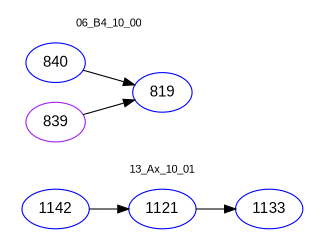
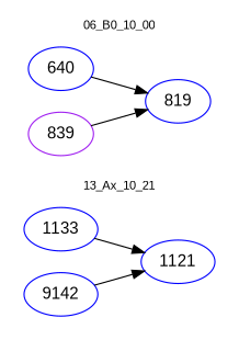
  digraph {
    fontname="Liberation Sans"
    rankdir=LR
    node [color=blue fontname="Liberation Sans"]
    edge [color=black fontname="Liberation Sans"]
    n1 [label=1133]
    n2 [label=1121]
-   n3 [label=1142]
-   n4 [label=840]
+   n3 [label=9142]
+   n4 [label=640]
    n5 [label=819]
    n6 [color=purple label=839]
    subgraph cluster_1 {
      color=white
      fontsize=10
-     label="13_Ax_10_01"
+     label="13_Ax_10_21"
      n1
      n2
      n3
    }
    subgraph cluster_2 {
      color=white
      fontsize=10
-     label="06_B4_10_00"
+     label="06_B0_10_00"
      n4
      n5
      n6
    }
-   n2 -> n1
+   n1 -> n2
    n3 -> n2
    n4 -> n5
    n6 -> n5
  }
